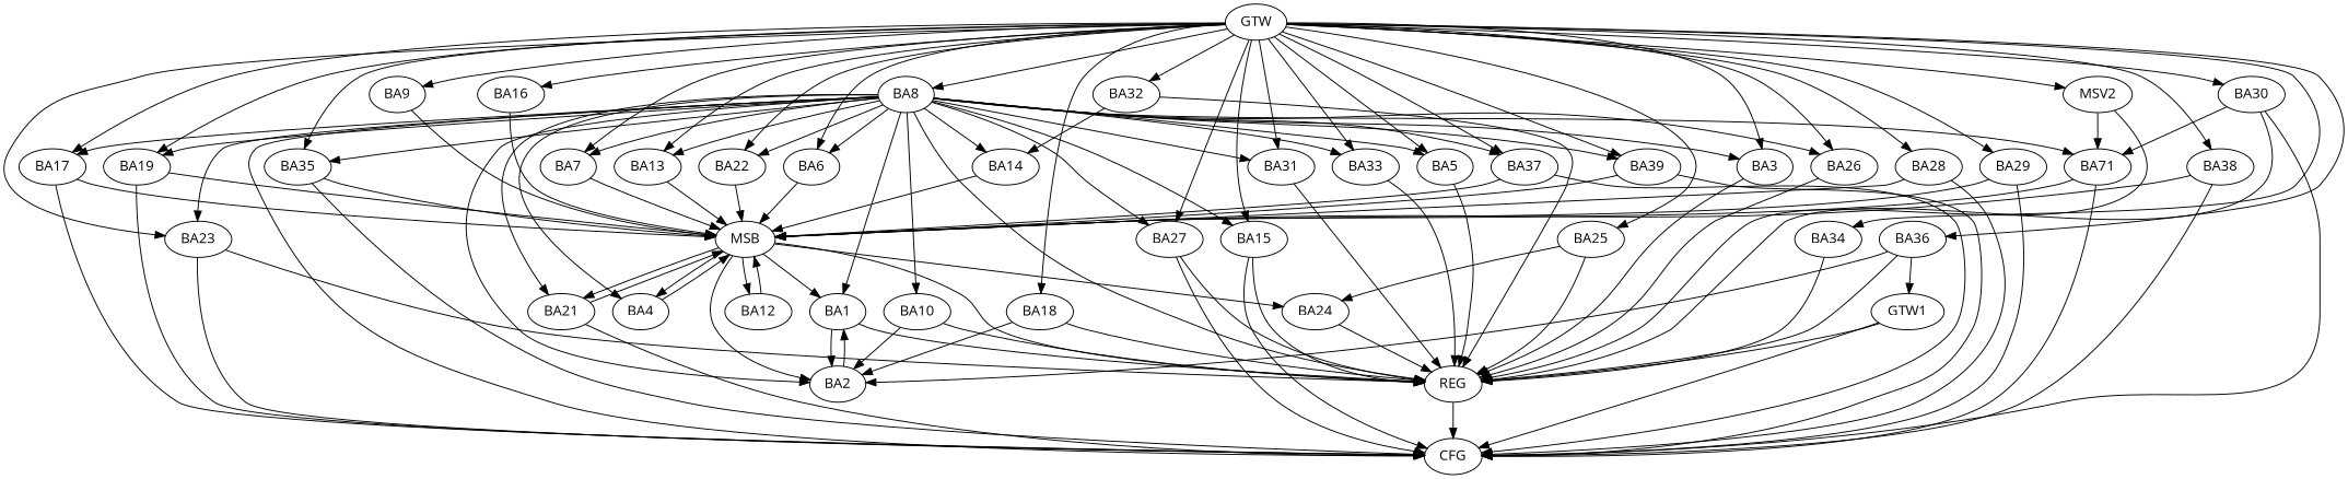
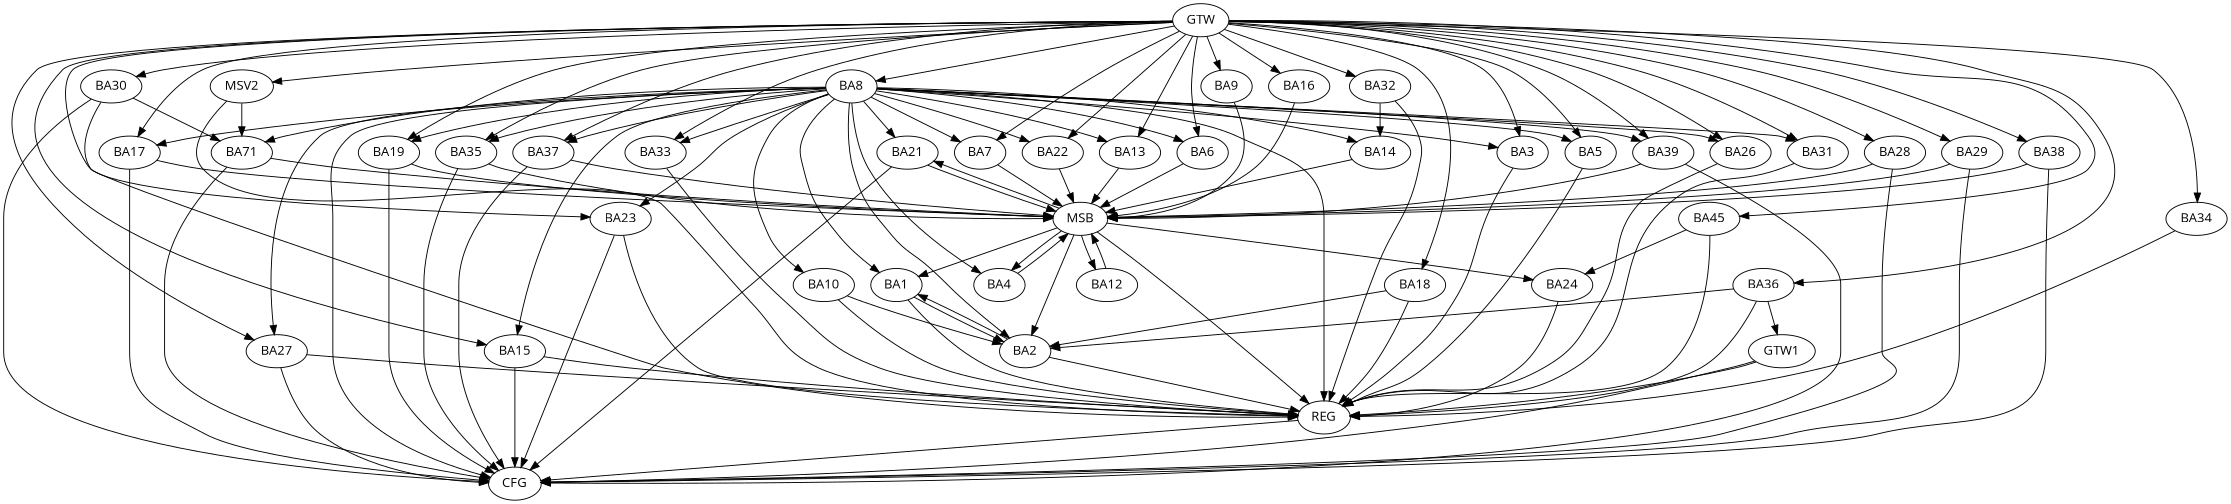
  strict digraph {
    fontname="Open Sans"
    node [fontname="Open Sans"]
    edge [fontname="Open Sans"]
    n1 [label=BA1]
    n2 [label=BA2]
    n3 [label=REG]
    n4 [label=CFG]
    n5 [label=BA3]
    n6 [label=BA4]
    n7 [label=MSB]
    n8 [label=BA21]
    n9 [label=BA12]
    n10 [label=BA24]
    n11 [label=BA5]
    n12 [label=BA6]
    n13 [label=BA7]
    n14 [label=BA8]
    n15 [label=BA10]
    n16 [label=BA71]
    n17 [label=BA13]
    n18 [label=BA14]
    n19 [label=BA15]
    n20 [label=BA17]
    n21 [label=BA19]
    n22 [label=BA22]
    n23 [label=BA23]
    n24 [label=BA26]
    n25 [label=BA27]
    n26 [label=BA31]
    n27 [label=BA33]
    n28 [label=BA35]
    n29 [label=BA37]
    n30 [label=BA39]
    n31 [label=BA9]
    n32 [label=BA16]
    n33 [label=BA18]
-   n34 [label=BA25]
+   n34 [label=BA45]
    n35 [label=BA28]
    n36 [label=BA29]
    n37 [label=BA30]
    n38 [label=BA32]
    n39 [label=BA34]
    n40 [label=BA36]
    n41 [label=GTW1]
    n42 [label=BA38]
    n43 [label=GTW]
    n44 [label=MSV2]
    n1 -> n2
    n1 -> n3
    n2 -> n1
+   n2 -> n3
    n3 -> n4
    n5 -> n3
    n6 -> n7
    n7 -> n1
    n7 -> n2
    n7 -> n3
    n7 -> n6
    n7 -> n8
    n7 -> n9
    n7 -> n10
    n8 -> n4
    n8 -> n7
    n9 -> n7
    n10 -> n3
    n11 -> n3
    n12 -> n7
    n13 -> n7
    n14 -> n1
    n14 -> n2
    n14 -> n3
    n14 -> n4
    n14 -> n5
    n14 -> n6
    n14 -> n8
    n14 -> n11
    n14 -> n12
    n14 -> n13
    n14 -> n15
    n14 -> n16
    n14 -> n17
    n14 -> n18
    n14 -> n19
    n14 -> n20
    n14 -> n21
    n14 -> n22
    n14 -> n23
    n14 -> n24
    n14 -> n25
    n14 -> n26
    n14 -> n27
    n14 -> n28
    n14 -> n29
    n14 -> n30
    n15 -> n2
    n15 -> n3
    n16 -> n4
    n16 -> n7
    n17 -> n7
    n18 -> n7
    n19 -> n3
    n19 -> n4
    n20 -> n4
    n20 -> n7
    n21 -> n4
    n21 -> n7
    n22 -> n7
    n23 -> n3
    n23 -> n4
    n24 -> n3
    n25 -> n3
    n25 -> n4
    n26 -> n3
    n27 -> n3
    n28 -> n4
    n28 -> n7
    n29 -> n4
    n29 -> n7
    n30 -> n4
    n30 -> n7
    n31 -> n7
    n32 -> n7
    n33 -> n2
    n33 -> n3
    n34 -> n3
    n34 -> n10
    n35 -> n4
    n35 -> n7
    n36 -> n4
    n36 -> n7
    n37 -> n3
    n37 -> n4
    n37 -> n16
    n38 -> n3
    n38 -> n18
    n39 -> n3
    n40 -> n2
    n40 -> n3
    n40 -> n41
    n41 -> n3
    n41 -> n4
    n42 -> n4
    n42 -> n7
    n43 -> n5
    n43 -> n11
    n43 -> n12
    n43 -> n13
    n43 -> n14
    n43 -> n17
    n43 -> n19
    n43 -> n20
    n43 -> n21
    n43 -> n22
    n43 -> n23
    n43 -> n24
    n43 -> n25
    n43 -> n26
    n43 -> n27
    n43 -> n28
    n43 -> n29
    n43 -> n30
    n43 -> n31
    n43 -> n32
    n43 -> n33
    n43 -> n34
    n43 -> n35
    n43 -> n36
    n43 -> n37
    n43 -> n38
    n43 -> n39
    n43 -> n40
    n43 -> n42
    n43 -> n44
    n44 -> n3
    n44 -> n16
  }
